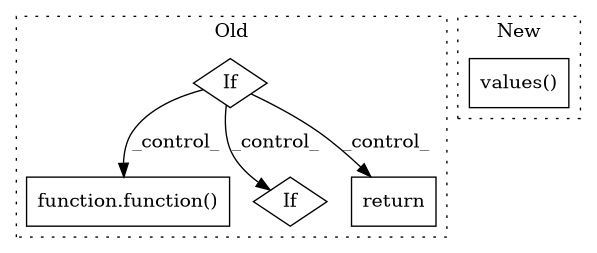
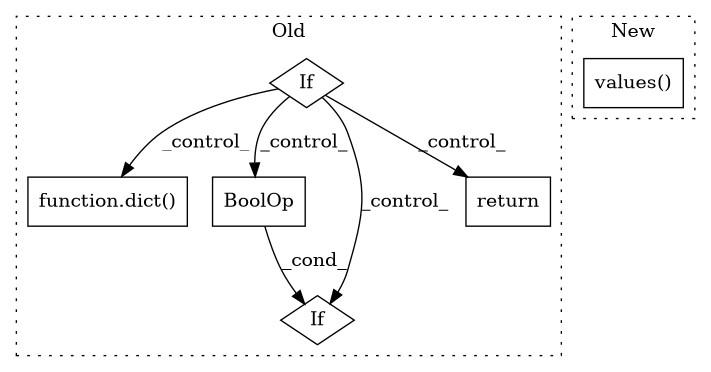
  digraph {
    node [a=75 l=3 shape=box]
-   n1 [l="5,1" label="function.function()" s="1621,1658"]
+   n1 [l="5,1" label="function.dict()" s="1621,1658"]
    n2 [a=96 label=If s=1566 shape=diamond]
+   n3 [a=72 l=58 label=BoolOp s=1841]
    n4 [a=96 label=If s=1838 shape=diamond]
    n5 [a=93 l=7 label=return s=1602]
    n6 [l=14 label="values()" s=2275]
    subgraph cluster_1 {
      label=Old
      style=dotted
      n1
      n2
+     n3
      n4
      n5
    }
    subgraph cluster_2 {
      label=New
      style=dotted
      n6
    }
    n2 -> n1 [label=_control_]
+   n2 -> n3 [label=_control_]
    n2 -> n4 [label=_control_]
    n2 -> n5 [label=_control_]
+   n3 -> n4 [label=_cond_]
  }
